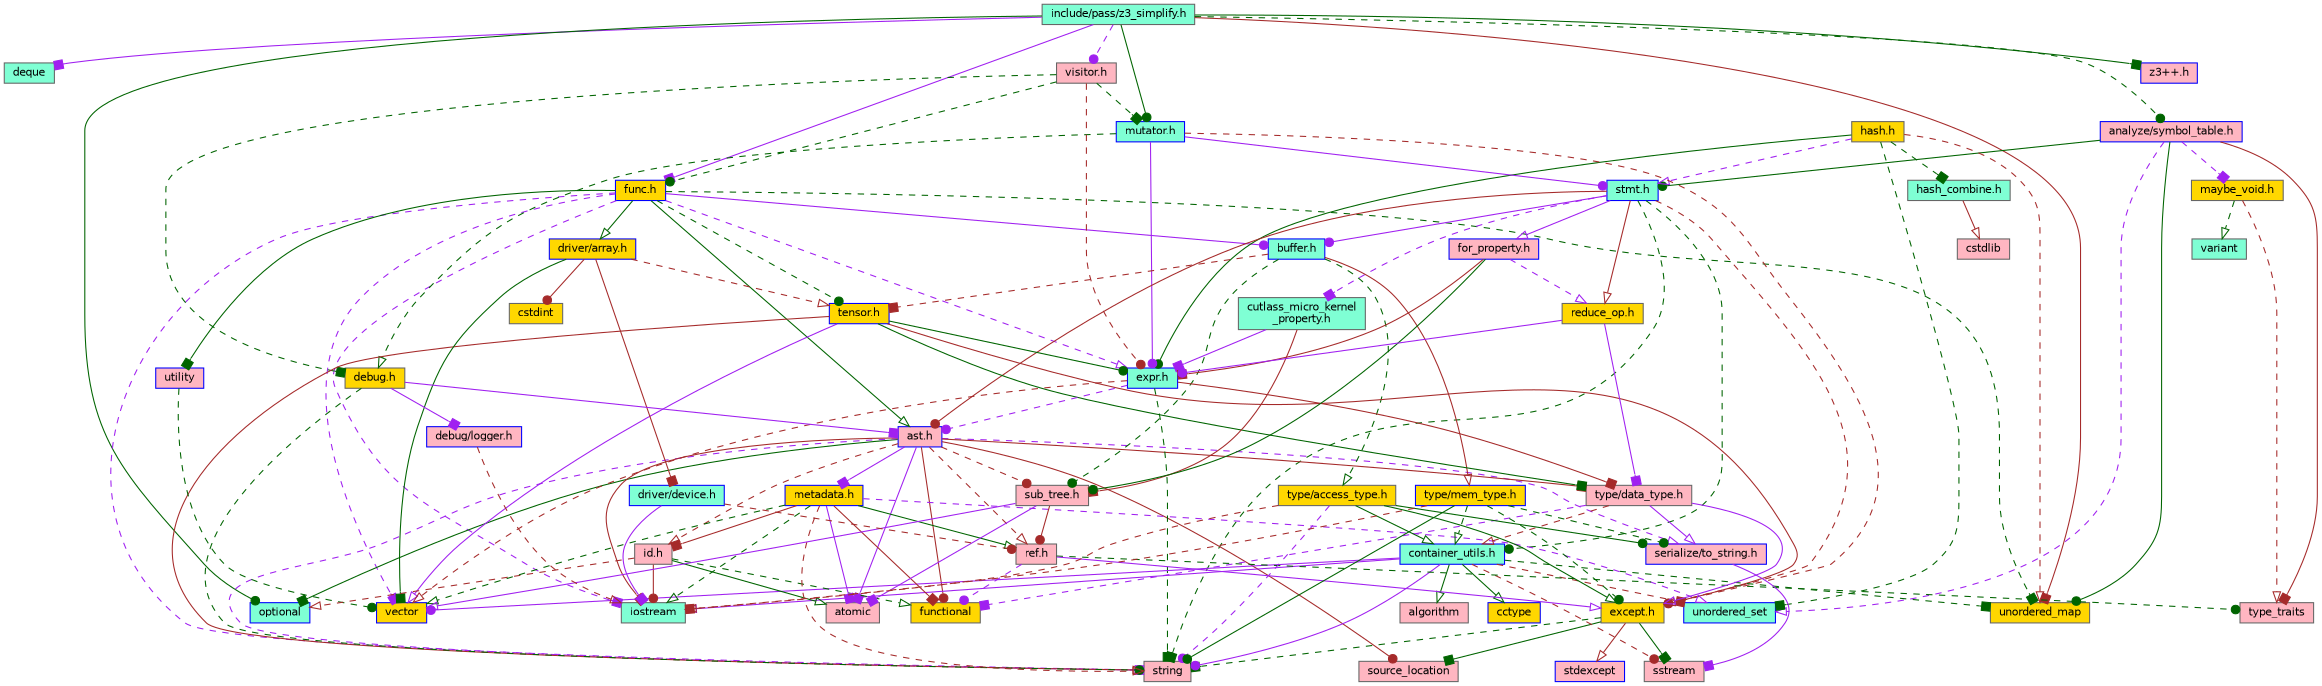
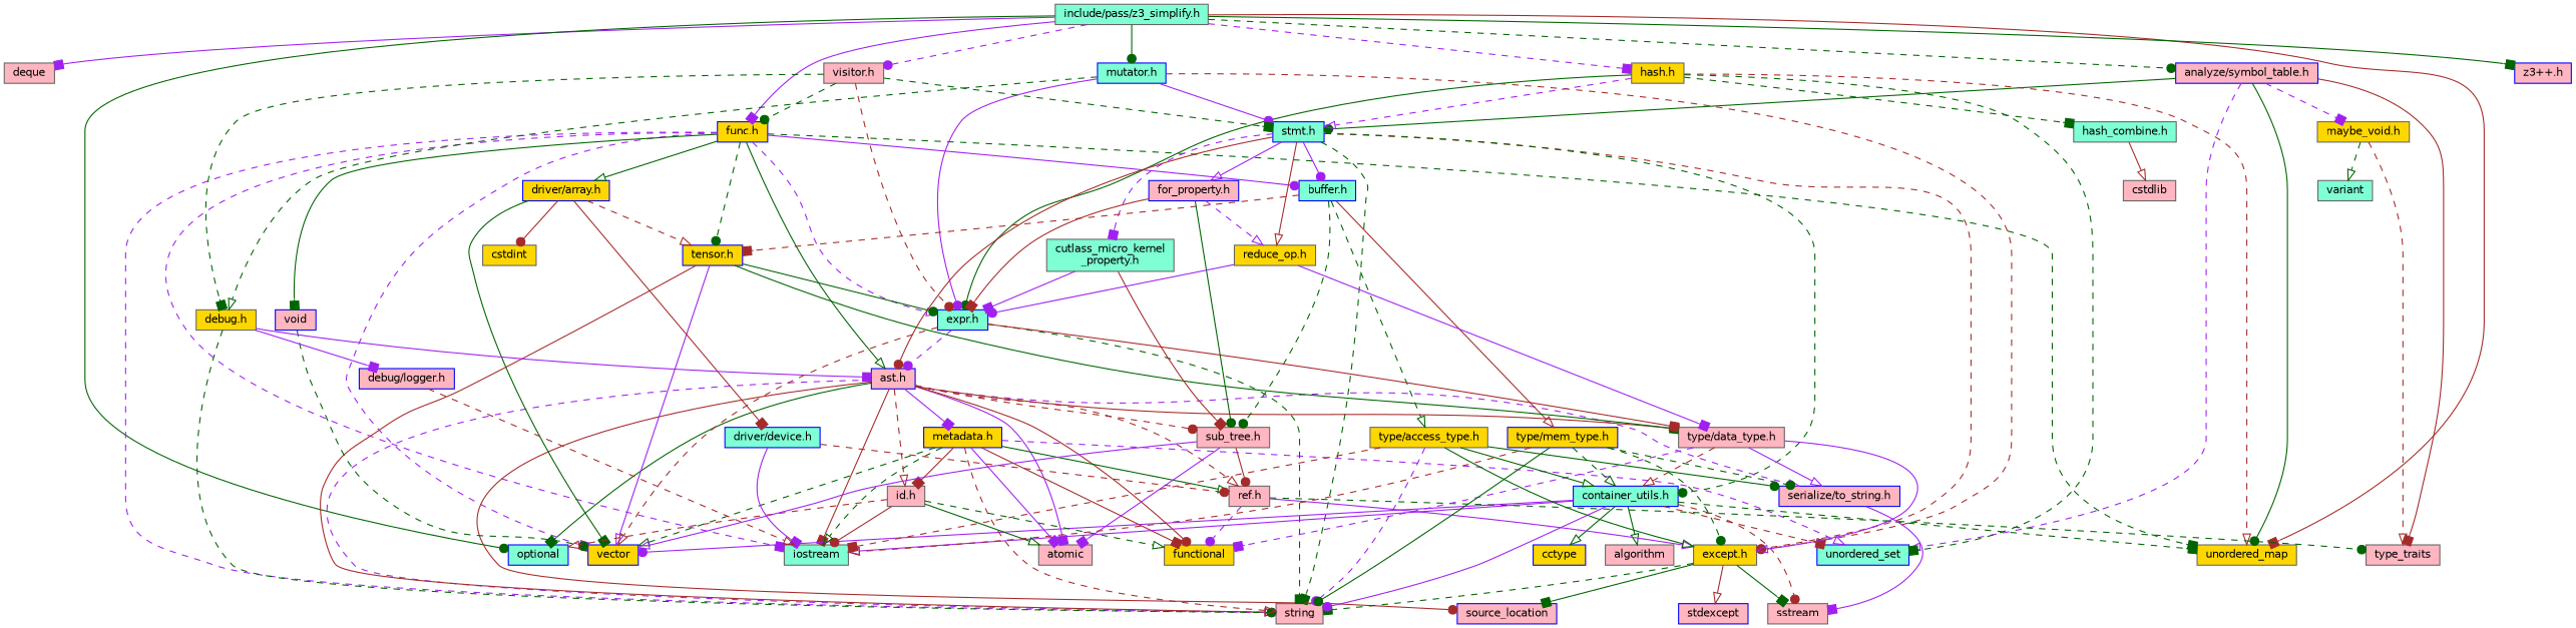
  digraph {
    node [color=gray40 fillcolor=lightpink fontname=Helvetica fontsize=10 shape=box style=filled]
    edge [arrowhead=box color=darkgreen fontname=Helvetica fontsize=10 labelfontname=Helvetica labelfontsize=10 style=solid]
    n1 [fillcolor=aquamarine fontcolor=black height=0.2 label="include/pass/z3_simplify.h" width=0.4]
-   n2 [fillcolor=aquamarine height=0.2 label=deque width=0.4]
+   n2 [height=0.2 label=deque width=0.4]
    n3 [color=blue fillcolor=aquamarine height=0.2 label=optional width=0.4]
    n4 [fillcolor=gold height=0.2 label=unordered_map width=0.4]
    n5 [color=blue height=0.2 label="z3++.h" width=0.4]
    n6 [color=blue height=0.2 label="analyze/symbol_table.h" width=0.4]
    n7 [color=blue fillcolor=gold height=0.2 label="func.h" width=0.4]
    n8 [fillcolor=gold height=0.2 label="hash.h" width=0.4]
    n9 [color=blue fillcolor=aquamarine height=0.2 label="mutator.h" width=0.4]
    n10 [height=0.2 label="visitor.h" width=0.4]
    n11 [height=0.2 label=type_traits width=0.4]
    n12 [color=blue fillcolor=aquamarine height=0.2 label=unordered_set width=0.4]
    n13 [fillcolor=gold height=0.2 label="maybe_void.h" width=0.4]
    n14 [color=blue fillcolor=aquamarine height=0.2 label="stmt.h" width=0.4]
    n15 [height=0.2 label=string width=0.4]
    n16 [color=blue fillcolor=gold height=0.2 label=vector width=0.4]
    n17 [color=blue height=0.2 label="ast.h" width=0.4]
    n18 [color=blue fillcolor=aquamarine height=0.2 label="buffer.h" width=0.4]
    n19 [fillcolor=aquamarine height=0.2 label=iostream width=0.4]
    n20 [color=blue fillcolor=gold height=0.2 label="tensor.h" width=0.4]
    n21 [color=blue fillcolor=aquamarine height=0.2 label="expr.h" width=0.4]
-   n22 [color=blue height=0.2 label=utility width=0.4]
+   n22 [color=blue height=0.2 label=void width=0.4]
    n23 [color=blue fillcolor=gold height=0.2 label="driver/array.h" width=0.4]
    n24 [fillcolor=aquamarine height=0.2 label="hash_combine.h" width=0.4]
    n25 [fillcolor=gold height=0.2 label="except.h" width=0.4]
    n26 [fillcolor=gold height=0.2 label="debug.h" width=0.4]
    n27 [fillcolor=aquamarine height=0.2 label=variant width=0.4]
    n28 [color=blue fillcolor=aquamarine height=0.2 label="container_utils.h" width=0.4]
    n29 [fillcolor=aquamarine height=0.2 label="cutlass_micro_kernel\l_property.h" width=0.4]
    n30 [color=blue height=0.2 label="for_property.h" width=0.4]
    n31 [fillcolor=gold height=0.2 label="reduce_op.h" width=0.4]
    n32 [height=0.2 label=atomic width=0.4]
    n33 [fillcolor=gold height=0.2 label=functional width=0.4]
-   n34 [height=0.2 label=source_location width=0.4]
+   n34 [color=blue height=0.2 label=source_location width=0.4]
    n35 [height=0.2 label="id.h" width=0.4]
    n36 [color=blue fillcolor=gold height=0.2 label="metadata.h" width=0.4]
    n37 [height=0.2 label="ref.h" width=0.4]
    n38 [color=blue height=0.2 label="serialize/to_string.h" width=0.4]
    n39 [height=0.2 label="sub_tree.h" width=0.4]
    n40 [height=0.2 label="type/data_type.h" width=0.4]
    n41 [height=0.2 label=sstream width=0.4]
    n42 [color=blue height=0.2 label=stdexcept width=0.4]
    n43 [height=0.2 label=algorithm width=0.4]
    n44 [color=blue fillcolor=gold height=0.2 label=cctype width=0.4]
    n45 [fillcolor=gold height=0.2 label="type/access_type.h" width=0.4]
    n46 [color=blue fillcolor=gold height=0.2 label="type/mem_type.h" width=0.4]
    n47 [fillcolor=gold height=0.2 label=cstdint width=0.4]
    n48 [color=blue fillcolor=aquamarine height=0.2 label="driver/device.h" width=0.4]
    n49 [height=0.2 label=cstdlib width=0.4]
    n50 [color=blue height=0.2 label="debug/logger.h" width=0.4]
    n1 -> n2 [color=purple]
    n1 -> n3 [arrowhead=dot]
    n1 -> n4 [color=brown]
    n1 -> n5
    n1 -> n6 [arrowhead=dot style=dashed]
    n1 -> n7 [color=purple]
+   n1 -> n8 [color=purple style=dashed]
    n1 -> n9 [arrowhead=dot]
    n1 -> n10 [arrowhead=dot color=purple style=dashed]
    n6 -> n4 [arrowhead=dot]
    n6 -> n11 [color=brown]
    n6 -> n12 [arrowhead=onormal color=purple style=dashed]
    n6 -> n13 [color=purple style=dashed]
    n6 -> n14 [arrowhead=dot]
    n7 -> n4 [style=dashed]
    n7 -> n15 [arrowhead=dot color=purple style=dashed]
    n7 -> n16 [color=purple style=dashed]
    n7 -> n17 [arrowhead=onormal]
    n7 -> n18 [arrowhead=dot color=purple]
    n7 -> n19 [color=purple style=dashed]
    n7 -> n20 [arrowhead=dot style=dashed]
    n7 -> n21 [arrowhead=onormal color=purple style=dashed]
    n7 -> n22
    n7 -> n23 [arrowhead=onormal]
    n8 -> n4 [arrowhead=onormal color=brown style=dashed]
    n8 -> n12 [style=dashed]
    n8 -> n14 [arrowhead=onormal color=purple style=dashed]
    n8 -> n21 [arrowhead=dot]
    n8 -> n24 [style=dashed]
    n9 -> n14 [arrowhead=dot color=purple]
    n9 -> n21 [arrowhead=dot color=purple]
    n9 -> n25 [arrowhead=dot color=brown style=dashed]
    n9 -> n26 [arrowhead=onormal style=dashed]
    n10 -> n7 [arrowhead=dot style=dashed]
-   n10 -> n9 [style=dashed]
+   n10 -> n14 [style=dashed]
    n10 -> n21 [arrowhead=dot color=brown style=dashed]
    n10 -> n26 [style=dashed]
    n13 -> n11 [arrowhead=onormal color=brown style=dashed]
    n13 -> n27 [arrowhead=onormal style=dashed]
    n14 -> n15 [style=dashed]
    n14 -> n17 [arrowhead=dot color=brown]
    n14 -> n18 [arrowhead=dot color=purple]
    n14 -> n25 [arrowhead=dot color=brown style=dashed]
    n14 -> n28 [arrowhead=dot style=dashed]
    n14 -> n29 [color=purple style=dashed]
    n14 -> n30 [arrowhead=onormal color=purple]
    n14 -> n31 [arrowhead=onormal color=brown]
    n17 -> n3
-   n17 -> n15 [color=purple style=dashed]
+   n17 -> n15 [arrowhead=onormal color=purple style=dashed]
    n17 -> n19 [color=brown]
    n17 -> n32 [color=purple]
    n17 -> n33 [arrowhead=dot color=brown]
    n17 -> n34 [arrowhead=dot color=brown]
    n17 -> n35 [arrowhead=onormal color=brown style=dashed]
    n17 -> n36 [color=purple]
    n17 -> n37 [arrowhead=onormal color=brown style=dashed]
    n17 -> n38 [arrowhead=onormal color=purple style=dashed]
    n17 -> n39 [arrowhead=dot color=brown style=dashed]
    n17 -> n40 [color=brown]
    n18 -> n20 [color=brown style=dashed]
    n18 -> n39 [arrowhead=dot style=dashed]
    n18 -> n45 [arrowhead=onormal style=dashed]
    n18 -> n46 [arrowhead=onormal color=brown]
    n20 -> n15 [arrowhead=onormal color=brown]
    n20 -> n16 [arrowhead=onormal color=purple]
    n20 -> n21 [arrowhead=dot]
-   n20 -> n25 [arrowhead=onormal color=brown]
    n20 -> n40
    n21 -> n15 [style=dashed]
    n21 -> n16 [arrowhead=onormal color=brown style=dashed]
    n21 -> n17 [arrowhead=dot color=purple style=dashed]
    n21 -> n40 [color=brown]
    n22 -> n16 [arrowhead=dot style=dashed]
    n23 -> n16
    n23 -> n20 [arrowhead=onormal color=brown style=dashed]
    n23 -> n47 [arrowhead=dot color=brown]
    n23 -> n48 [color=brown]
    n24 -> n49 [arrowhead=onormal color=brown]
    n25 -> n15 [style=dashed]
    n25 -> n34
    n25 -> n41
    n25 -> n42 [arrowhead=onormal color=brown]
    n26 -> n15 [arrowhead=dot style=dashed]
    n26 -> n17 [color=purple]
    n26 -> n50 [color=purple]
    n28 -> n4 [style=dashed]
    n28 -> n12 [color=brown style=dashed]
    n28 -> n15 [arrowhead=dot color=purple]
    n28 -> n16 [arrowhead=dot color=purple]
    n28 -> n19 [arrowhead=onormal color=purple]
    n28 -> n41 [arrowhead=dot color=brown style=dashed]
    n28 -> n43 [arrowhead=onormal]
    n28 -> n44 [arrowhead=onormal]
    n29 -> n21 [color=purple]
    n29 -> n39 [color=brown]
    n30 -> n21 [color=brown]
    n30 -> n31 [arrowhead=onormal color=purple style=dashed]
    n30 -> n39 [arrowhead=dot]
    n31 -> n21 [arrowhead=dot color=purple]
    n31 -> n40 [color=purple]
    n35 -> n3 [arrowhead=onormal color=brown style=dashed]
    n35 -> n19 [arrowhead=dot color=brown]
    n35 -> n32 [arrowhead=onormal]
    n35 -> n33 [arrowhead=onormal style=dashed]
    n36 -> n12 [arrowhead=onormal color=purple style=dashed]
    n36 -> n15 [arrowhead=onormal color=brown style=dashed]
    n36 -> n16 [arrowhead=onormal style=dashed]
    n36 -> n19 [arrowhead=onormal style=dashed]
    n36 -> n32 [color=purple]
    n36 -> n33 [color=brown]
    n36 -> n35 [color=brown]
    n36 -> n37 [arrowhead=onormal]
    n37 -> n11 [arrowhead=dot style=dashed]
    n37 -> n25 [arrowhead=onormal color=purple]
    n37 -> n33 [arrowhead=dot color=purple style=dashed]
    n38 -> n41 [color=purple]
    n39 -> n16 [arrowhead=onormal color=purple]
    n39 -> n32 [color=purple]
    n39 -> n37 [arrowhead=dot color=brown]
    n40 -> n25 [arrowhead=onormal color=purple]
    n40 -> n28 [arrowhead=onormal color=brown style=dashed]
    n40 -> n33 [color=purple style=dashed]
    n40 -> n38 [arrowhead=onormal color=purple]
    n45 -> n15 [arrowhead=dot color=purple style=dashed]
    n45 -> n19 [color=brown style=dashed]
    n45 -> n25 [arrowhead=onormal]
    n45 -> n28 [arrowhead=onormal]
    n45 -> n38 [arrowhead=dot]
    n46 -> n15 [arrowhead=dot]
    n46 -> n19 [arrowhead=onormal color=brown style=dashed]
    n46 -> n25 [arrowhead=dot style=dashed]
    n46 -> n28 [arrowhead=onormal style=dashed]
    n46 -> n38 [arrowhead=dot style=dashed]
    n48 -> n19 [color=purple]
    n48 -> n37 [arrowhead=dot color=brown style=dashed]
    n50 -> n19 [arrowhead=onormal color=brown style=dashed]
  }
